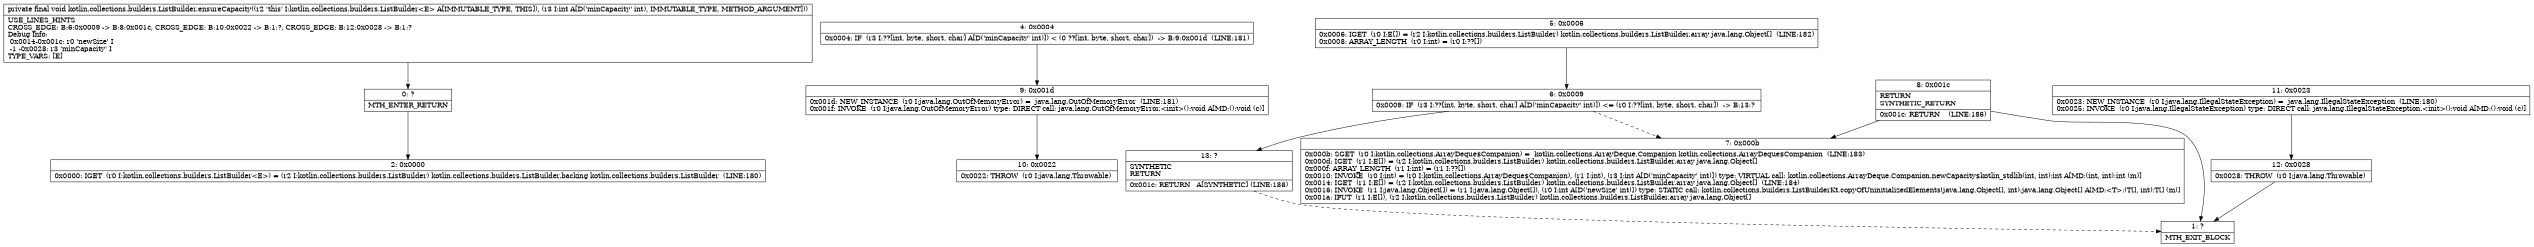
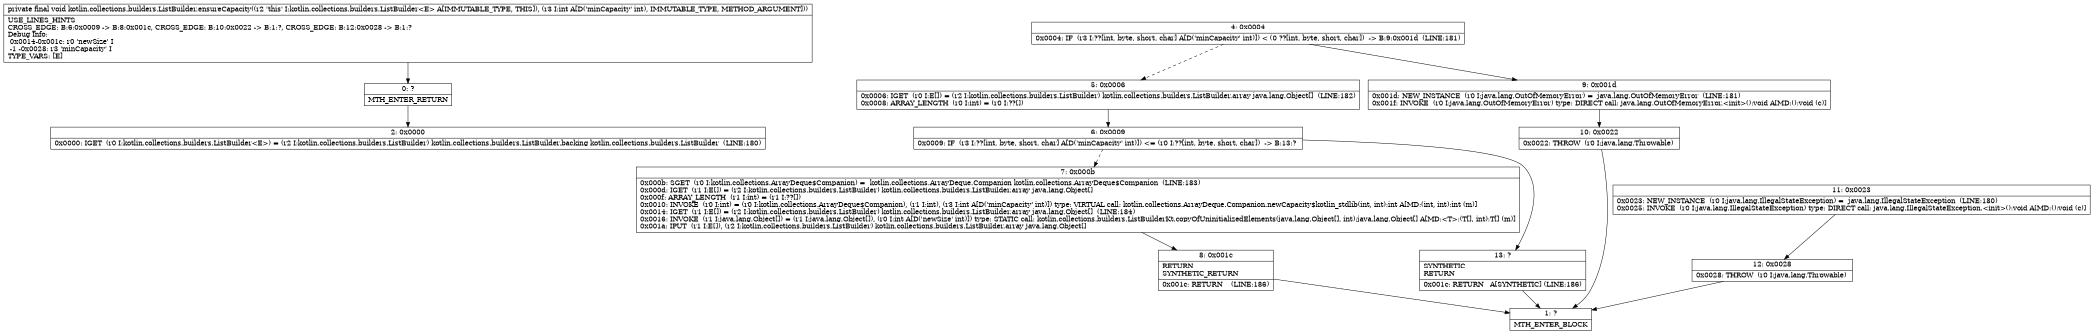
  digraph {
    node [shape=record]
    n1 [label="{0\:\ ?|MTH_ENTER_RETURN\l}"]
    n2 [label="{2\:\ 0x0000|0x0000: IGET  (r0 I:kotlin.collections.builders.ListBuilder\<E\>) = (r2 I:kotlin.collections.builders.ListBuilder) kotlin.collections.builders.ListBuilder.backing kotlin.collections.builders.ListBuilder  (LINE:180)\l}"]
    n3 [label="{4\:\ 0x0004|0x0004: IF  (r3 I:??[int, byte, short, char] A[D('minCapacity' int)]) \< (0 ??[int, byte, short, char])  \-\> B:9:0x001d  (LINE:181)\l}"]
    n4 [label="{5\:\ 0x0006|0x0006: IGET  (r0 I:E[]) = (r2 I:kotlin.collections.builders.ListBuilder) kotlin.collections.builders.ListBuilder.array java.lang.Object[]  (LINE:182)\l0x0008: ARRAY_LENGTH  (r0 I:int) = (r0 I:??[]) \l}"]
    n5 [label="{9\:\ 0x001d|0x001d: NEW_INSTANCE  (r0 I:java.lang.OutOfMemoryError) =  java.lang.OutOfMemoryError  (LINE:181)\l0x001f: INVOKE  (r0 I:java.lang.OutOfMemoryError) type: DIRECT call: java.lang.OutOfMemoryError.\<init\>():void A[MD:():void (c)]\l}"]
    n6 [label="{11\:\ 0x0023|0x0023: NEW_INSTANCE  (r0 I:java.lang.IllegalStateException) =  java.lang.IllegalStateException  (LINE:180)\l0x0025: INVOKE  (r0 I:java.lang.IllegalStateException) type: DIRECT call: java.lang.IllegalStateException.\<init\>():void A[MD:():void (c)]\l}"]
    n7 [label="{12\:\ 0x0028|0x0028: THROW  (r0 I:java.lang.Throwable) \l}"]
    n8 [label="{6\:\ 0x0009|0x0009: IF  (r3 I:??[int, byte, short, char] A[D('minCapacity' int)]) \<= (r0 I:??[int, byte, short, char])  \-\> B:13:? \l}"]
    n9 [label="{10\:\ 0x0022|0x0022: THROW  (r0 I:java.lang.Throwable) \l}"]
    n10 [label="{7\:\ 0x000b|0x000b: SGET  (r0 I:kotlin.collections.ArrayDeque$Companion) =  kotlin.collections.ArrayDeque.Companion kotlin.collections.ArrayDeque$Companion  (LINE:183)\l0x000d: IGET  (r1 I:E[]) = (r2 I:kotlin.collections.builders.ListBuilder) kotlin.collections.builders.ListBuilder.array java.lang.Object[] \l0x000f: ARRAY_LENGTH  (r1 I:int) = (r1 I:??[]) \l0x0010: INVOKE  (r0 I:int) = (r0 I:kotlin.collections.ArrayDeque$Companion), (r1 I:int), (r3 I:int A[D('minCapacity' int)]) type: VIRTUAL call: kotlin.collections.ArrayDeque.Companion.newCapacity$kotlin_stdlib(int, int):int A[MD:(int, int):int (m)]\l0x0014: IGET  (r1 I:E[]) = (r2 I:kotlin.collections.builders.ListBuilder) kotlin.collections.builders.ListBuilder.array java.lang.Object[]  (LINE:184)\l0x0016: INVOKE  (r1 I:java.lang.Object[]) = (r1 I:java.lang.Object[]), (r0 I:int A[D('newSize' int)]) type: STATIC call: kotlin.collections.builders.ListBuilderKt.copyOfUninitializedElements(java.lang.Object[], int):java.lang.Object[] A[MD:\<T\>:(T[], int):T[] (m)]\l0x001a: IPUT  (r1 I:E[]), (r2 I:kotlin.collections.builders.ListBuilder) kotlin.collections.builders.ListBuilder.array java.lang.Object[] \l}"]
    n11 [label="{13\:\ ?|SYNTHETIC\lRETURN\l|0x001c: RETURN   A[SYNTHETIC] (LINE:186)\l}"]
    n12 [label="{8\:\ 0x001c|RETURN\lSYNTHETIC_RETURN\l|0x001c: RETURN    (LINE:186)\l}"]
-   n13 [label="{1\:\ ?|MTH_EXIT_BLOCK\l}"]
+   n13 [label="{1\:\ ?|MTH_ENTER_BLOCK\l}"]
    n14 [label="{private final void kotlin.collections.builders.ListBuilder.ensureCapacity((r2 'this' I:kotlin.collections.builders.ListBuilder\<E\> A[IMMUTABLE_TYPE, THIS]), (r3 I:int A[D('minCapacity' int), IMMUTABLE_TYPE, METHOD_ARGUMENT]))  | USE_LINES_HINTS\lCROSS_EDGE: B:6:0x0009 \-\> B:8:0x001c, CROSS_EDGE: B:10:0x0022 \-\> B:1:?, CROSS_EDGE: B:12:0x0028 \-\> B:1:?\lDebug Info:\l  0x0014\-0x001c: r0 'newSize' I\l  \-1 \-0x0028: r3 'minCapacity' I\lTYPE_VARS: [E]\l}"]
    n1 -> n2
+   n3 -> n4 [style=dashed]
    n3 -> n5
    n4 -> n8
    n5 -> n9
    n6 -> n7
    n7 -> n13
    n8 -> n10 [style=dashed]
    n8 -> n11
-   n12 -> n10
-   n11 -> n13 [style=dashed]
+   n9 -> n13
+   n10 -> n12
+   n11 -> n13
    n12 -> n13
    n14 -> n1
  }
